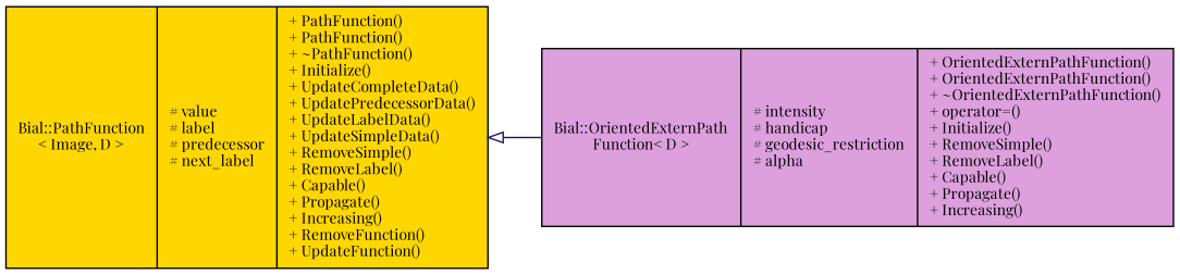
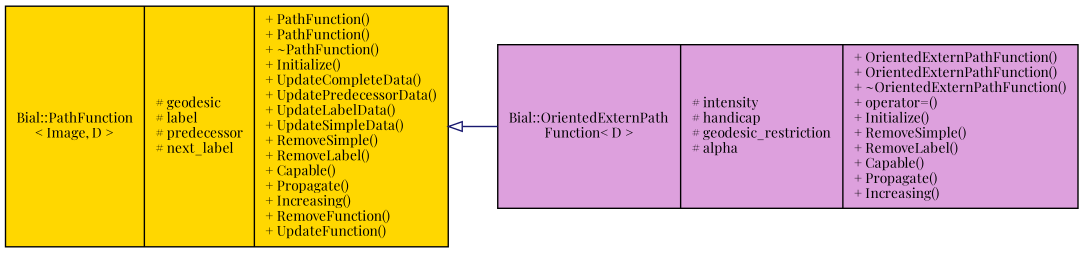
  digraph {
    rankdir=LR
    fontname="Playfair Display"
    node [color=black fontname="Playfair Display" fontsize=10 shape=record style=filled]
    n1 [fillcolor=plum fontcolor=black height=0.2 label="{Bial::OrientedExternPath\lFunction\< D \>\n|# intensity\l# handicap\l# geodesic_restriction\l# alpha\l|+ OrientedExternPathFunction()\l+ OrientedExternPathFunction()\l+ ~OrientedExternPathFunction()\l+ operator=()\l+ Initialize()\l+ RemoveSimple()\l+ RemoveLabel()\l+ Capable()\l+ Propagate()\l+ Increasing()\l}" width=0.4]
-   n2 [fillcolor=gold height=0.2 label="{Bial::PathFunction\l\< Image, D \>\n|# value\l# label\l# predecessor\l# next_label\l|+ PathFunction()\l+ PathFunction()\l+ ~PathFunction()\l+ Initialize()\l+ UpdateCompleteData()\l+ UpdatePredecessorData()\l+ UpdateLabelData()\l+ UpdateSimpleData()\l+ RemoveSimple()\l+ RemoveLabel()\l+ Capable()\l+ Propagate()\l+ Increasing()\l+ RemoveFunction()\l+ UpdateFunction()\l}" width=0.4]
+   n2 [fillcolor=gold height=0.2 label="{Bial::PathFunction\l\< Image, D \>\n|# geodesic\l# label\l# predecessor\l# next_label\l|+ PathFunction()\l+ PathFunction()\l+ ~PathFunction()\l+ Initialize()\l+ UpdateCompleteData()\l+ UpdatePredecessorData()\l+ UpdateLabelData()\l+ UpdateSimpleData()\l+ RemoveSimple()\l+ RemoveLabel()\l+ Capable()\l+ Propagate()\l+ Increasing()\l+ RemoveFunction()\l+ UpdateFunction()\l}" width=0.4]
    n2 -> n1 [arrowtail=onormal color=midnightblue dir=back fontname="Playfair Display" fontsize=10 labelfontname=Helvetica labelfontsize=10 style=solid]
  }
